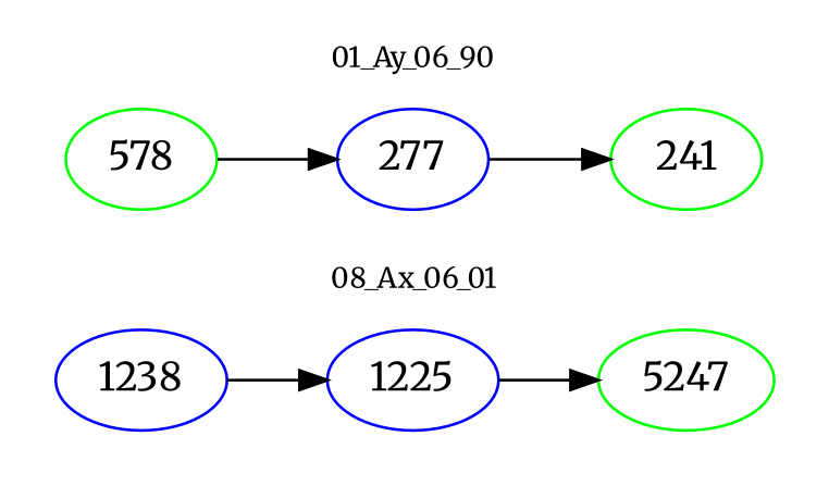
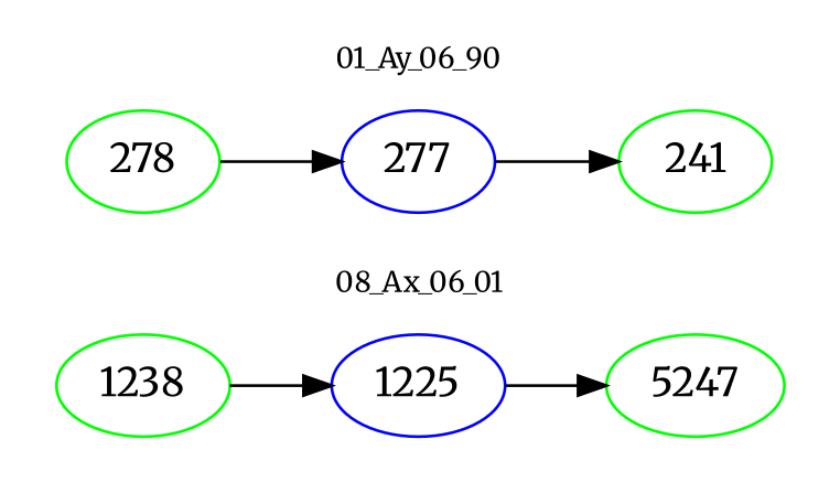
  digraph {
    fontname=Merriweather
    rankdir=LR
    node [color=green fontname=Merriweather]
    edge [color=black fontname=Merriweather]
-   n1 [color=blue label=1238]
+   n1 [label=1238]
    n2 [color=blue label=1225]
    n3 [label=5247]
-   n4 [label=578]
+   n4 [label=278]
    n5 [color=blue label=277]
    n6 [label=241]
    subgraph cluster_1 {
      color=white
      fontsize=10
      label="08_Ax_06_01"
      n1
      n2
      n3
    }
    subgraph cluster_2 {
      color=white
      fontsize=10
      label="01_Ay_06_90"
      n4
      n5
      n6
    }
    n1 -> n2
    n2 -> n3
    n4 -> n5
    n5 -> n6
  }
